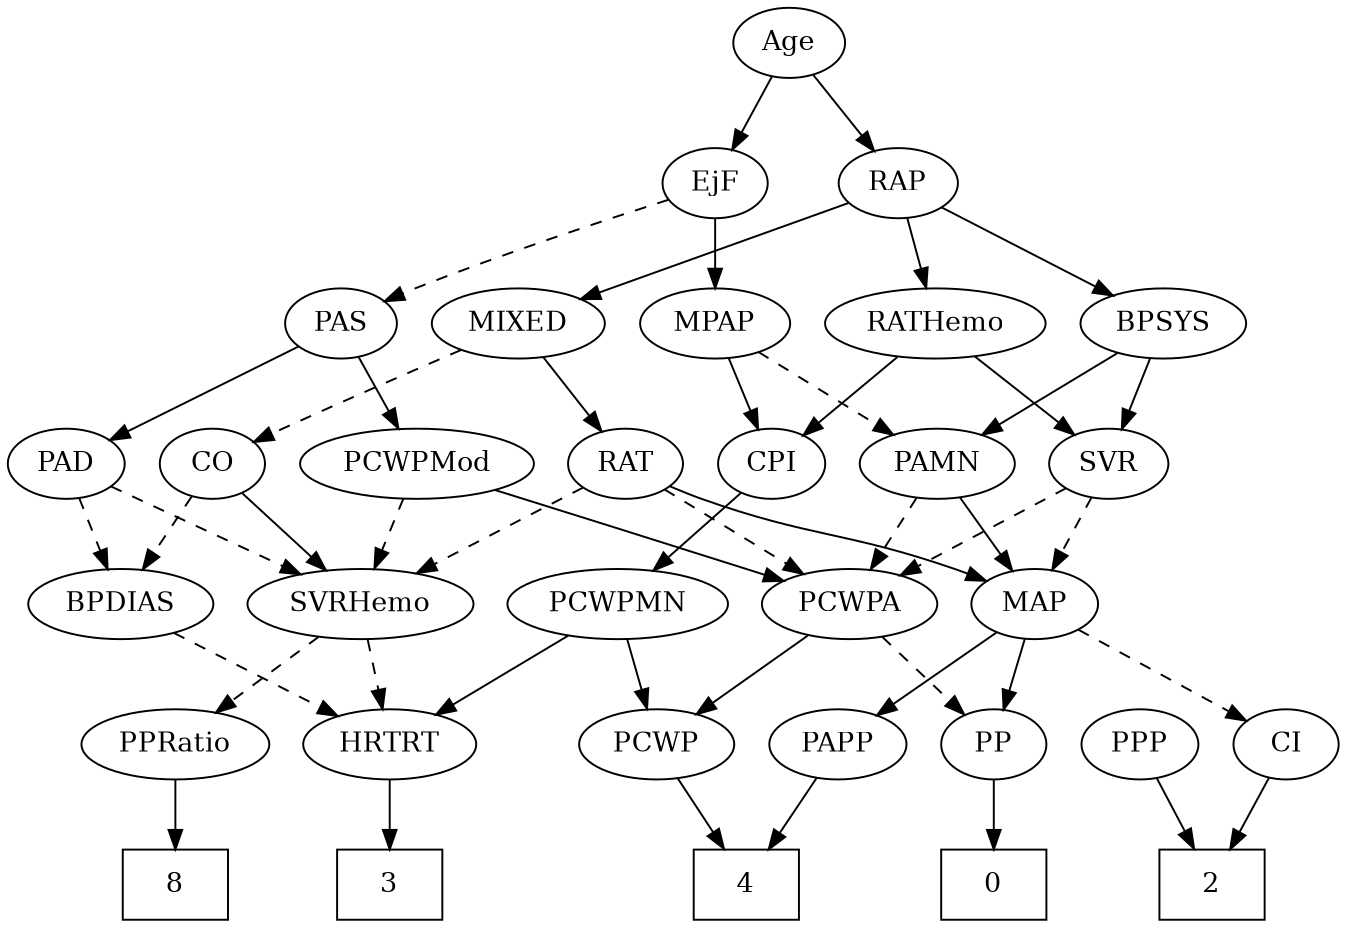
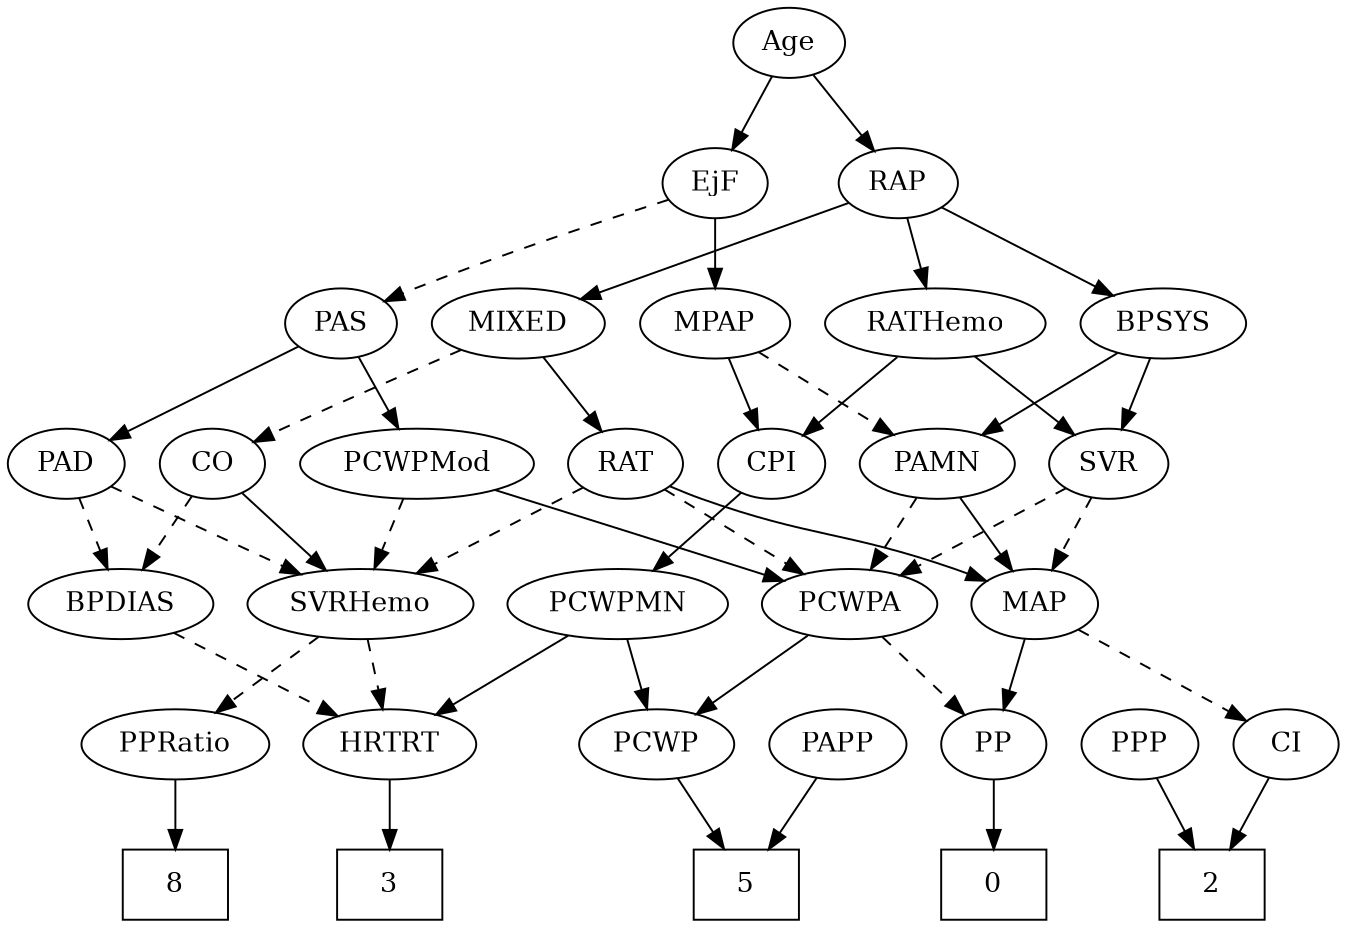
  strict digraph {
    edge [style=solid]
    n1 [height=0.5 label=8 shape=box width=0.75]
    2 [height=0.5 shape=box width=0.75]
    3 [height=0.5 shape=box width=0.75]
    n4 [height=0.5 label=0 shape=box width=0.75]
-   5 [height=0.5 shape=box width=0.75 label=4]
+   5 [height=0.5 shape=box width=0.75]
    Age [height=0.5 width=0.75]
    EjF [height=0.5 width=0.75]
    RAP [height=0.5 width=0.77632]
    MPAP [height=0.5 width=0.97491]
    PAS [height=0.5 width=0.75]
    MIXED [height=0.5 width=1.1193]
    BPSYS [height=0.5 width=1.0471]
    RATHemo [height=0.5 width=1.3721]
    PAMN [height=0.5 width=1.011]
    CPI [height=0.5 width=0.75]
    PAD [height=0.5 width=0.79437]
    PCWPMod [height=0.5 width=1.4443]
    CO [height=0.5 width=0.75]
    RAT [height=0.5 width=0.75827]
    SVR [height=0.5 width=0.77632]
    PCWPA [height=0.5 width=1.1555]
    MAP [height=0.5 width=0.84854]
    PCWPMN [height=0.5 width=1.3902]
    SVRHemo [height=0.5 width=1.3902]
    BPDIAS [height=0.5 width=1.1735]
    HRTRT [height=0.5 width=1.1013]
    PPRatio [height=0.5 width=1.1013]
    PP [height=0.5 width=0.75]
    PCWP [height=0.5 width=0.97491]
    CI [height=0.5 width=0.75]
    PAPP [height=0.5 width=0.88464]
    PPP [height=0.5 width=0.75]
    Age -> EjF
    Age -> RAP
    EjF -> MPAP
    EjF -> PAS [style=dashed]
    RAP -> MIXED
    RAP -> BPSYS
    RAP -> RATHemo
    MPAP -> PAMN [style=dashed]
    MPAP -> CPI
    PAS -> PAD
    PAS -> PCWPMod
    MIXED -> CO [style=dashed]
    MIXED -> RAT
    BPSYS -> PAMN
    BPSYS -> SVR
    RATHemo -> CPI
    RATHemo -> SVR
    PAMN -> PCWPA [style=dashed]
    PAMN -> MAP
    CPI -> PCWPMN
    PAD -> SVRHemo [style=dashed]
    PAD -> BPDIAS [style=dashed]
    PCWPMod -> PCWPA
    PCWPMod -> SVRHemo [style=dashed]
    CO -> SVRHemo
    CO -> BPDIAS [style=dashed]
    RAT -> PCWPA [style=dashed]
    RAT -> MAP
    RAT -> SVRHemo [style=dashed]
    SVR -> PCWPA [style=dashed]
    SVR -> MAP [style=dashed]
    PCWPA -> PP [style=dashed]
    PCWPA -> PCWP
    MAP -> PP
    MAP -> CI [style=dashed]
-   MAP -> PAPP
    PCWPMN -> HRTRT
    PCWPMN -> PCWP
    SVRHemo -> HRTRT [style=dashed]
    SVRHemo -> PPRatio [style=dashed]
    BPDIAS -> HRTRT [style=dashed]
    HRTRT -> 3
    PPRatio -> n1
    PP -> n4
    PCWP -> 5
    CI -> 2
    PAPP -> 5
    PPP -> 2
  }
